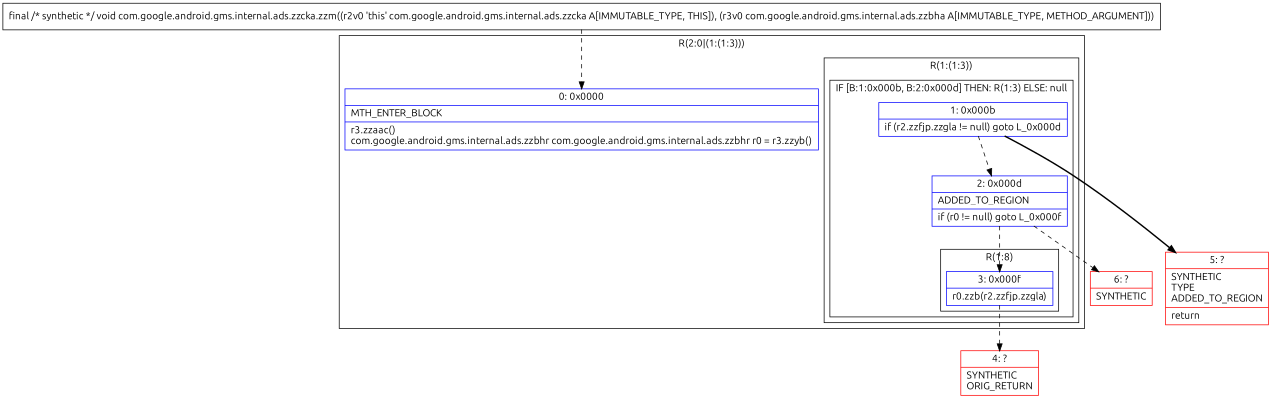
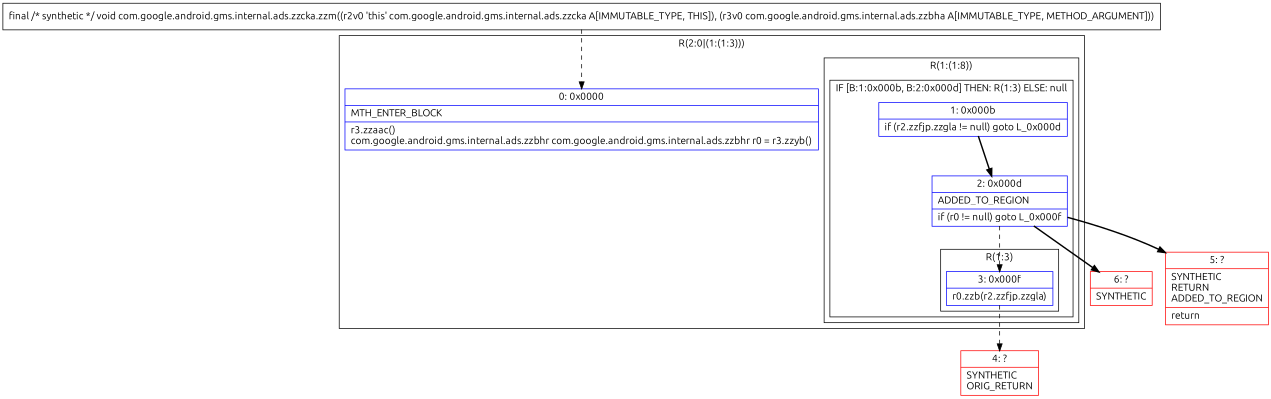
  digraph {
    fontname=Ubuntu
    node [color=blue fontname=Ubuntu shape=record]
    edge [fontname=Ubuntu style=dashed]
    n1 [label="{3\:\ 0x000f|r0.zzb(r2.zzfjp.zzgla)\l}"]
    n2 [label="{1\:\ 0x000b|if (r2.zzfjp.zzgla != null) goto L_0x000d\l}"]
    n3 [label="{2\:\ 0x000d|ADDED_TO_REGION\l|if (r0 != null) goto L_0x000f\l}"]
    n4 [label="{0\:\ 0x0000|MTH_ENTER_BLOCK\l|r3.zzaac()\lcom.google.android.gms.internal.ads.zzbhr com.google.android.gms.internal.ads.zzbhr r0 = r3.zzyb()\l}"]
    n5 [color=red label="{4\:\ ?|SYNTHETIC\lORIG_RETURN\l}"]
-   n6 [color=red label="{5\:\ ?|SYNTHETIC\lTYPE\lADDED_TO_REGION\l|return\l}"]
+   n6 [color=red label="{5\:\ ?|SYNTHETIC\lRETURN\lADDED_TO_REGION\l|return\l}"]
    n7 [color=red label="{6\:\ ?|SYNTHETIC\l}"]
    n8 [label="{final \/* synthetic *\/ void com.google.android.gms.internal.ads.zzcka.zzm((r2v0 'this' com.google.android.gms.internal.ads.zzcka A[IMMUTABLE_TYPE, THIS]), (r3v0 com.google.android.gms.internal.ads.zzbha A[IMMUTABLE_TYPE, METHOD_ARGUMENT])) }" color=""]
    subgraph cluster_1 {
      label="R(2:0|(1:(1:3)))"
      n4
      subgraph cluster_2 {
-       label="R(1:(1:3))"
+       label="R(1:(1:8))"
        subgraph cluster_3 {
          label="IF [B:1:0x000b, B:2:0x000d] THEN: R(1:3) ELSE: null"
          n2
          n3
          subgraph cluster_4 {
-           label="R(1:8)"
+           label="R(1:3)"
            n1
          }
        }
      }
    }
    n1 -> n5
-   n2 -> n3
-   n2 -> n6 [style=bold]
+   n2 -> n3 [style=bold]
+   n3 -> n6 [style=bold]
    n3 -> n1
-   n3 -> n7
+   n3 -> n7 [style=bold]
    n8 -> n4
  }
